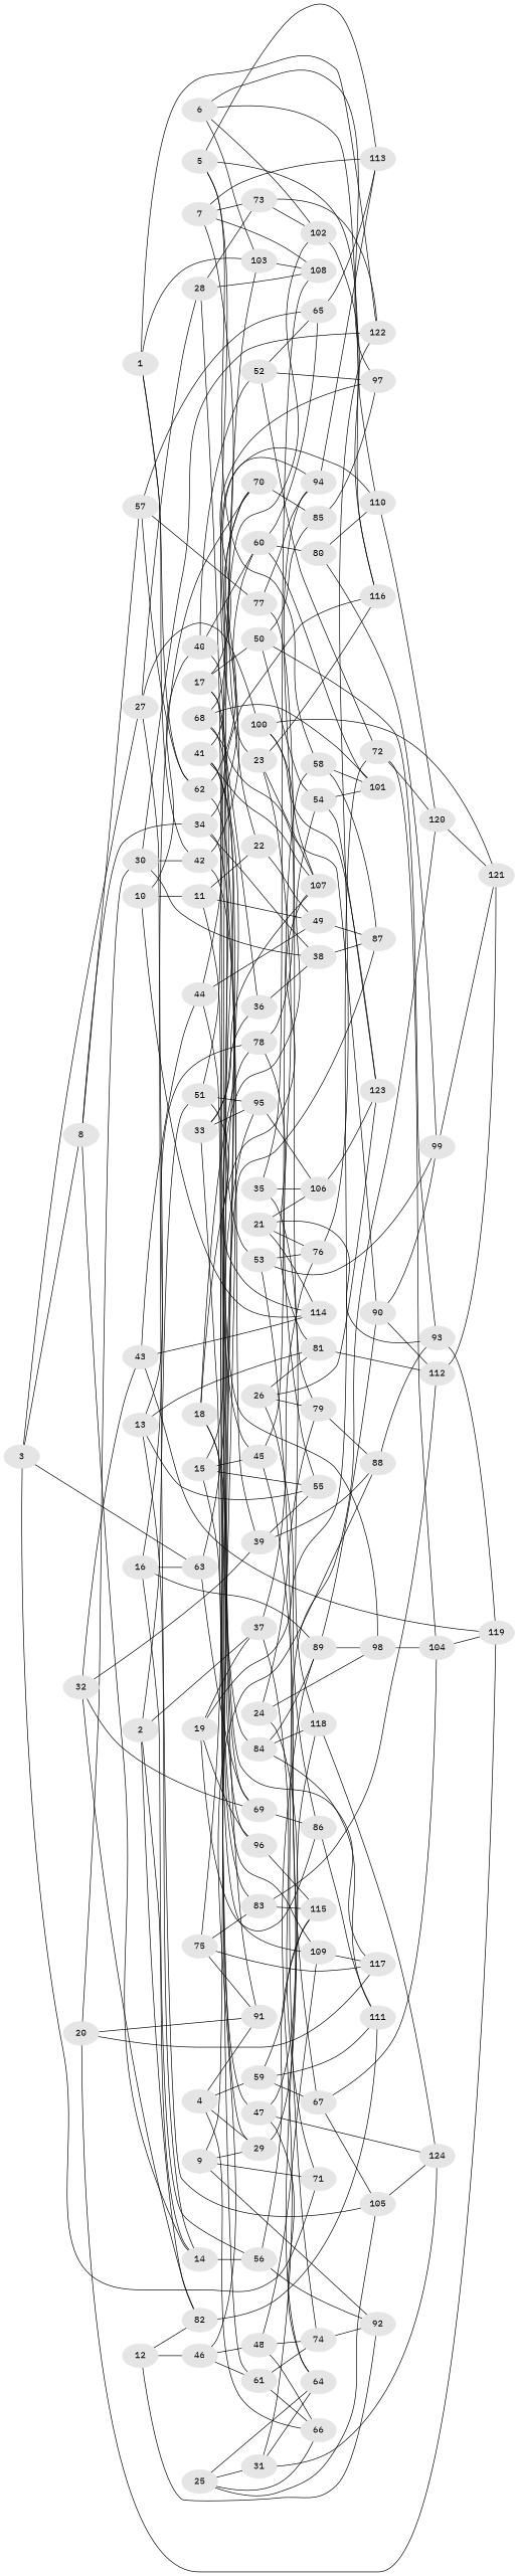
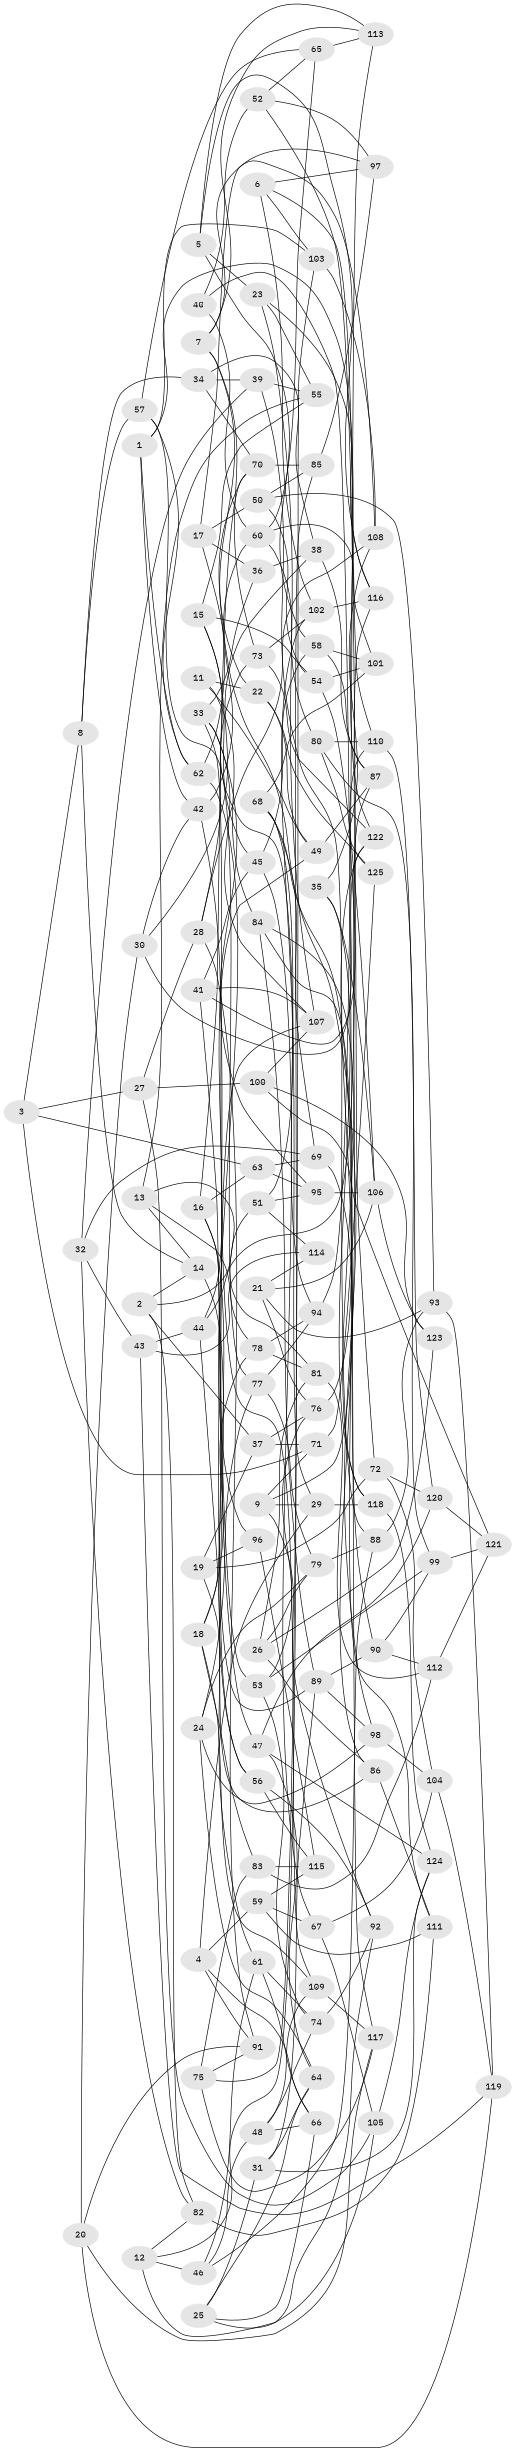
  graph {
    fontname="IBM Plex Mono"
    rankdir=LR
    node [color=gray90 fontname="IBM Plex Mono" style=filled]
    edge [fontname="IBM Plex Mono"]
    1
    42
    62
    103
    122
    60
    47
    70
    96
    108
    2
    14
    37
    51
    82
    56
    71
    76
    102
    114
    95
    111
    3
    8
    27
    63
    34
    57
    105
    28
    100
    69
+   125
    4
    29
    59
    66
    91
    118
    67
    115
    5
    23
    58
    113
    116
    55
    107
    87
    101
    6
    97
    110
    120
    7
    22
    73
    49
    38
    39
    77
    65
    9
    92
-   10
    11
    40
    84
    117
    52
    89
    12
    46
    85
    88
    61
    48
    13
    78
    81
    94
    112
    15
    45
    54
    123
    16
    17
    36
    50
    98
    93
    104
    18
    83
    109
    19
    72
    86
    20
    30
    119
    21
    106
    24
    64
    79
    25
    31
    124
    26
    121
    90
    32
    43
    44
    33
    35
    80
    99
    41
    53
    74
    68
    75
    1 -- 42
    1 -- 62
    1 -- 103
    1 -- 122
    42 -- 60
    42 -- 47
    62 -- 70
    62 -- 96
    103 -- 108
    60 -- 101
    60 -- 65
    60 -- 80
    47 -- 120
    47 -- 64
    47 -- 124
    70 -- 85
    96 -- 115
    2 -- 14
    2 -- 37
    2 -- 51
    2 -- 82
    14 -- 56
    37 -- 71
    37 -- 76
    51 -- 102
    51 -- 114
    51 -- 95
    82 -- 111
    56 -- 115
    56 -- 92
+   71 -- 125
    76 -- 122
    102 -- 116
    95 -- 106
    3 -- 71
    3 -- 8
    3 -- 27
    3 -- 63
    8 -- 14
    8 -- 34
    8 -- 57
    27 -- 105
    27 -- 28
    27 -- 100
    63 -- 95
    63 -- 69
    34 -- 70
    34 -- 38
    34 -- 39
    57 -- 62
    57 -- 77
    57 -- 65
    105 -- 124
    28 -- 108
    28 -- 91
    28 -- 73
    100 -- 107
    100 -- 123
    100 -- 121
    69 -- 86
    4 -- 29
    4 -- 59
    4 -- 66
    4 -- 91
    29 -- 118
    59 -- 111
    59 -- 67
    59 -- 115
    118 -- 124
    67 -- 105
    67 -- 104
    5 -- 23
    5 -- 58
    5 -- 113
    5 -- 116
    23 -- 116
    23 -- 55
    23 -- 107
    58 -- 87
    58 -- 101
    6 -- 103
    6 -- 102
    6 -- 97
    6 -- 110
    110 -- 120
    120 -- 121
    7 -- 108
    7 -- 113
    7 -- 22
    7 -- 73
+   22 -- 125
    22 -- 49
    73 -- 122
    73 -- 102
    49 -- 87
    38 -- 87
    39 -- 55
    39 -- 88
    77 -- 94
    77 -- 79
    65 -- 113
    9 -- 71
    9 -- 29
    9 -- 87
    9 -- 92
-   10 -- 114
-   10 -- 11
-   10 -- 40
    11 -- 22
    11 -- 49
    11 -- 84
    40 -- 60
    40 -- 117
    40 -- 52
    84 -- 111
    84 -- 118
    84 -- 89
    52 -- 97
    52 -- 65
    52 -- 72
    89 -- 98
    89 -- 90
    12 -- 82
    12 -- 92
    12 -- 46
+   12 -- 85
    46 -- 88
    46 -- 61
    46 -- 48
    85 -- 97
    88 -- 93
    61 -- 66
    61 -- 74
    48 -- 66
    48 -- 109
    48 -- 74
    13 -- 14
    13 -- 55
    13 -- 78
    13 -- 81
    78 -- 81
    78 -- 94
    81 -- 112
    94 -- 113
    112 -- 121
    15 -- 29
    15 -- 55
    15 -- 45
    15 -- 54
    45 -- 67
    45 -- 58
    54 -- 101
-   54 -- 123
+   54 -- 106
    16 -- 70
    16 -- 56
    16 -- 63
    16 -- 89
    17 -- 97
    17 -- 36
    17 -- 50
    17 -- 98
    36 -- 38
    50 -- 85
    50 -- 54
    50 -- 93
    98 -- 104
    93 -- 119
    104 -- 119
    18 -- 107
    18 -- 78
    18 -- 83
    18 -- 109
    83 -- 115
    83 -- 112
    109 -- 117
    19 -- 96
    19 -- 37
    19 -- 72
    19 -- 86
    72 -- 120
    72 -- 104
    86 -- 111
    20 -- 91
    20 -- 117
    20 -- 30
    20 -- 119
    30 -- 42
    30 -- 122
    30 -- 38
    21 -- 76
    21 -- 114
    21 -- 93
    21 -- 106
    106 -- 123
+   24 -- 77
    24 -- 98
    24 -- 64
    24 -- 79
    79 -- 88
    25 -- 105
    25 -- 66
    25 -- 64
    25 -- 31
    31 -- 89
    31 -- 64
    31 -- 124
    26 -- 81
    26 -- 123
    26 -- 86
    26 -- 79
    90 -- 112
    90 -- 99
    32 -- 82
    32 -- 69
    32 -- 39
    32 -- 43
    43 -- 114
    43 -- 119
    43 -- 44
    44 -- 116
    44 -- 49
    44 -- 61
    33 -- 95
    33 -- 107
    33 -- 36
    33 -- 109
    35 -- 108
    35 -- 118
    35 -- 106
+   80 -- 125
    80 -- 110
    80 -- 99
    99 -- 121
    41 -- 107
    41 -- 110
    41 -- 45
    41 -- 53
    53 -- 76
    53 -- 99
    53 -- 74
    74 -- 92
    68 -- 69
    68 -- 101
    68 -- 94
    68 -- 90
    75 -- 103
    75 -- 91
    75 -- 117
    75 -- 83
  }
